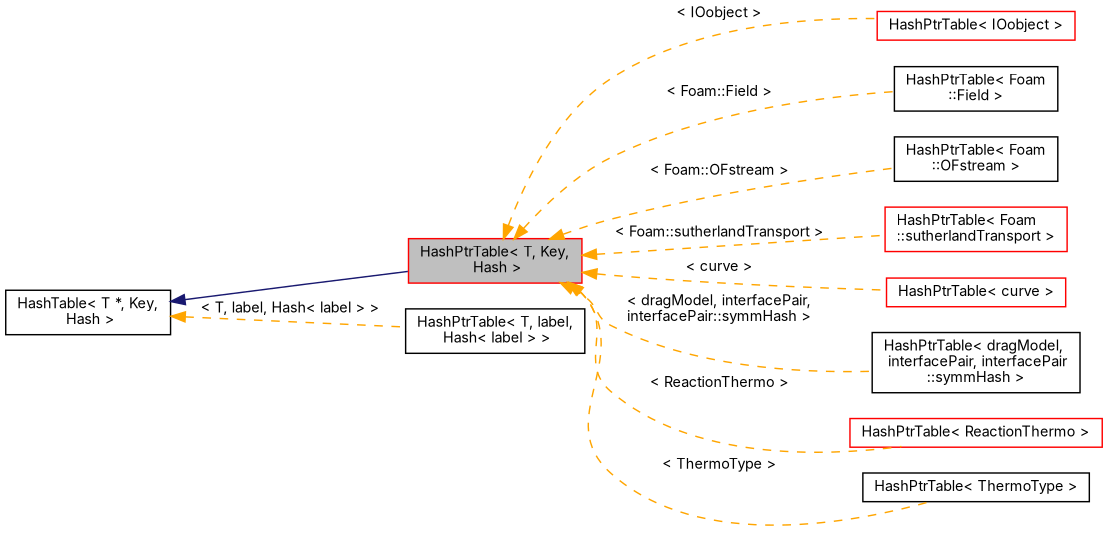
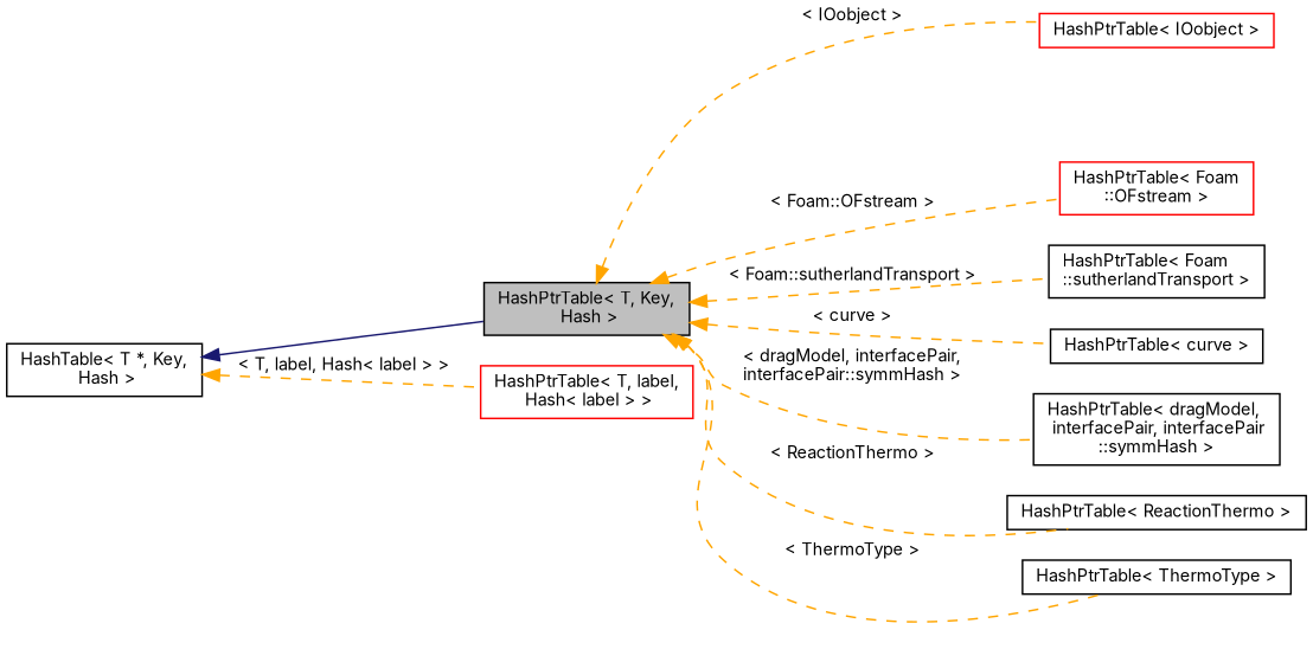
  digraph {
    fontname=Inter
    rankdir=LR
    node [color=black fontname=Inter fontsize=10 shape=record]
    edge [color=orange dir=back fontname=Inter fontsize=10 labelfontname=FreeSans labelfontsize=10 style=dashed]
-   n1 [color=red fillcolor=grey75 fontcolor=black height=0.2 label="HashPtrTable\< T, Key,\l Hash \>" style=filled width=0.4]
+   n1 [fillcolor=grey75 fontcolor=black height=0.2 label="HashPtrTable\< T, Key,\l Hash \>" style=filled width=0.4]
    n2 [color=red height=0.2 label="HashPtrTable\< IOobject \>" width=0.4]
-   n3 [height=0.2 label="HashPtrTable\< Foam\l::Field \>" width=0.4]
-   n4 [height=0.2 label="HashPtrTable\< Foam\l::OFstream \>" width=0.4]
-   n5 [color=red height=0.2 label="HashPtrTable\< Foam\l::sutherlandTransport \>" width=0.4]
-   n6 [color=red height=0.2 label="HashPtrTable\< curve \>" width=0.4]
+   n4 [color=red height=0.2 label="HashPtrTable\< Foam\l::OFstream \>" width=0.4]
+   n5 [height=0.2 label="HashPtrTable\< Foam\l::sutherlandTransport \>" width=0.4]
+   n6 [height=0.2 label="HashPtrTable\< curve \>" width=0.4]
    n7 [height=0.2 label="HashPtrTable\< dragModel,\l interfacePair, interfacePair\l::symmHash \>" width=0.4]
-   n8 [color=red height=0.2 label="HashPtrTable\< ReactionThermo \>" width=0.4]
+   n8 [height=0.2 label="HashPtrTable\< ReactionThermo \>" width=0.4]
    n9 [height=0.2 label="HashPtrTable\< ThermoType \>" width=0.4]
-   n10 [height=0.2 label="HashPtrTable\< T, label,\l Hash\< label \> \>" width=0.4]
+   n10 [color=red height=0.2 label="HashPtrTable\< T, label,\l Hash\< label \> \>" width=0.4]
    n11 [height=0.2 label="HashTable\< T *, Key,\l Hash \>" width=0.4]
    n1 -> n2 [label=" \< IOobject \>"]
-   n1 -> n3 [label=" \< Foam::Field \>"]
    n1 -> n4 [label=" \< Foam::OFstream \>"]
    n1 -> n5 [label=" \< Foam::sutherlandTransport \>"]
    n1 -> n6 [label=" \< curve \>"]
    n1 -> n7 [label=" \< dragModel, interfacePair,\l interfacePair::symmHash \>"]
    n1 -> n8 [label=" \< ReactionThermo \>"]
    n1 -> n9 [label=" \< ThermoType \>"]
    n11 -> n1 [color=midnightblue style=solid]
    n11 -> n10 [label=" \< T, label, Hash\< label \> \>"]
  }
